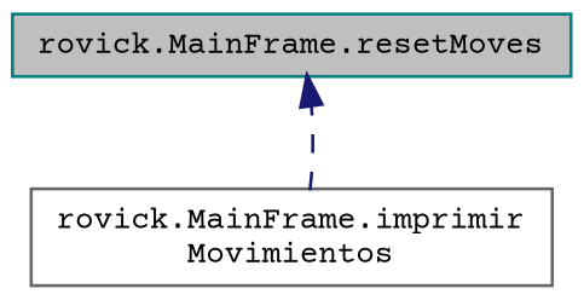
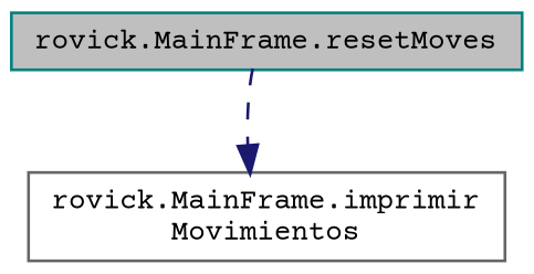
  digraph {
    rankdir=TB
    fontname="Courier Prime"
    node [fontname="Courier Prime" fontsize=10 shape=record style=filled]
    n1 [color=teal fillcolor=grey75 fontcolor=black height=0.2 label="rovick.MainFrame.resetMoves" width=0.4]
    n2 [color=gray40 fillcolor=white height=0.2 label="rovick.MainFrame.imprimir\lMovimientos" width=0.4]
-   n2 -> n1 [color=midnightblue fontname="Courier Prime" fontsize=10 labelfontname=Helvetica labelfontsize=10 style=dashed]
+   n1 -> n2 [color=midnightblue fontname="Courier Prime" fontsize=10 labelfontname=Helvetica labelfontsize=10 style=dashed]
  }
